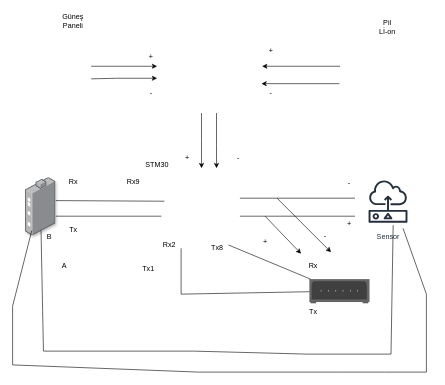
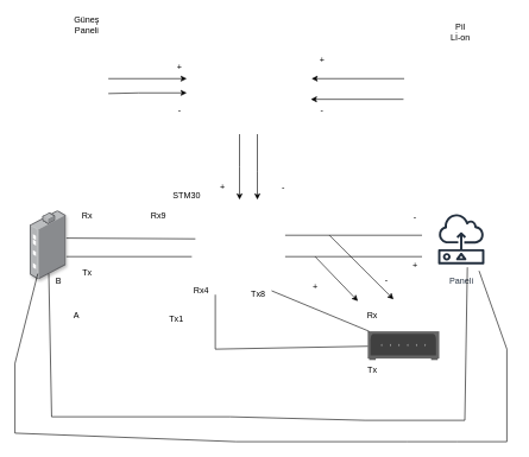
  <mxCell id="0" />
  <mxCell id="1" parent="0" />
  <mxCell id="2" value="" style="shape=image;html=1;verticalAlign=top;verticalLabelPosition=bottom;labelBackgroundColor=#ffffff;imageAspect=0;aspect=fixed;image=https://cdn2.iconfinder.com/data/icons/business-and-education-1/512/133_Solar_Panel_Energy_technology_smart_city_technology_smart-128.png;shadow=1;" vertex="1" parent="1"><mxGeometry x="31" y="60" width="128" height="128" as="geometry" /></mxCell>
  <mxCell id="3" value="" style="shape=image;html=1;verticalAlign=top;verticalLabelPosition=bottom;labelBackgroundColor=#ffffff;imageAspect=0;aspect=fixed;image=https://cdn4.iconfinder.com/data/icons/ionicons/512/icon-battery-charging-128.png;shadow=1;" vertex="1" parent="1"><mxGeometry x="591" y="50" width="128" height="128" as="geometry" /></mxCell>
  <mxCell id="4" value="" style="edgeStyle=none;orthogonalLoop=1;jettySize=auto;html=1;rounded=0;" edge="1" parent="1"><mxGeometry width="80" relative="1" as="geometry"><mxPoint x="151" y="110" as="sourcePoint" /><mxPoint x="261" y="110" as="targetPoint" /><Array as="points" /></mxGeometry></mxCell>
  <mxCell id="5" value="" style="edgeStyle=none;orthogonalLoop=1;jettySize=auto;html=1;rounded=0;" edge="1" parent="1"><mxGeometry width="80" relative="1" as="geometry"><mxPoint x="151" y="131" as="sourcePoint" /><mxPoint x="261" y="130" as="targetPoint" /><Array as="points"><mxPoint x="193" y="130" /></Array></mxGeometry></mxCell>
  <mxCell id="6" value="Güneş Paneli" style="text;strokeColor=none;align=center;fillColor=none;html=1;verticalAlign=middle;whiteSpace=wrap;rounded=0;" vertex="1" parent="1"><mxGeometry x="91" y="20" width="60" height="30" as="geometry" /></mxCell>
  <mxCell id="7" style="edgeStyle=orthogonalEdgeStyle;rounded=0;orthogonalLoop=1;jettySize=auto;html=1;" edge="1" parent="1" source="8"><mxGeometry relative="1" as="geometry"><mxPoint x="335" y="280" as="targetPoint" /></mxGeometry></mxCell>
  <mxCell id="8" value="" style="shape=image;html=1;verticalAlign=top;verticalLabelPosition=bottom;labelBackgroundColor=#ffffff;imageAspect=0;aspect=fixed;image=https://cdn3.iconfinder.com/data/icons/energy-and-power-glyph-24-px/24/Automotive_battery_battery_charging_car_battery_truck_battery_vehicle_battery_1-128.png;shadow=1;" vertex="1" parent="1"><mxGeometry x="271" y="60" width="128" height="128" as="geometry" /></mxCell>
  <mxCell id="9" value="" style="edgeStyle=none;orthogonalLoop=1;jettySize=auto;html=1;rounded=0;" edge="1" parent="1"><mxGeometry width="80" relative="1" as="geometry"><mxPoint x="566" y="110" as="sourcePoint" /><mxPoint x="436" y="110" as="targetPoint" /><Array as="points" /></mxGeometry></mxCell>
  <mxCell id="10" value="Pil&lt;div&gt;Lİ-on&lt;/div&gt;" style="text;strokeColor=none;align=center;fillColor=none;html=1;verticalAlign=middle;whiteSpace=wrap;rounded=0;" vertex="1" parent="1"><mxGeometry x="615" y="30" width="60" height="30" as="geometry" /></mxCell>
  <mxCell id="11" value="" style="shape=image;html=1;verticalAlign=top;verticalLabelPosition=bottom;labelBackgroundColor=#ffffff;imageAspect=0;aspect=fixed;image=https://cdn1.iconfinder.com/data/icons/ionicons-sharp-vol-1/512/hardware-chip-sharp-128.png;shadow=1;" vertex="1" parent="1"><mxGeometry x="271" y="280" width="128" height="128" as="geometry" /></mxCell>
  <mxCell id="12" value="+" style="text;strokeColor=none;align=center;fillColor=none;html=1;verticalAlign=middle;whiteSpace=wrap;rounded=0;" vertex="1" parent="1"><mxGeometry x="221" y="80" width="60" height="30" as="geometry" /></mxCell>
  <mxCell id="13" value="-" style="text;strokeColor=none;align=center;fillColor=none;html=1;verticalAlign=middle;whiteSpace=wrap;rounded=0;" vertex="1" parent="1"><mxGeometry x="221" y="140" width="60" height="30" as="geometry" /></mxCell>
  <mxCell id="14" value="+" style="text;strokeColor=none;align=center;fillColor=none;html=1;verticalAlign=middle;whiteSpace=wrap;rounded=0;" vertex="1" parent="1"><mxGeometry x="421" y="70" width="60" height="30" as="geometry" /></mxCell>
  <mxCell id="15" value="-" style="text;strokeColor=none;align=center;fillColor=none;html=1;verticalAlign=middle;whiteSpace=wrap;rounded=0;" vertex="1" parent="1"><mxGeometry x="421" y="140" width="60" height="30" as="geometry" /></mxCell>
  <mxCell id="16" value="" style="edgeStyle=none;orthogonalLoop=1;jettySize=auto;html=1;rounded=0;" edge="1" parent="1"><mxGeometry width="80" relative="1" as="geometry"><mxPoint x="565" y="139" as="sourcePoint" /><mxPoint x="435" y="139" as="targetPoint" /><Array as="points" /></mxGeometry></mxCell>
  <mxCell id="17" value="STM30" style="text;strokeColor=none;align=center;fillColor=none;html=1;verticalAlign=middle;whiteSpace=wrap;rounded=0;" vertex="1" parent="1"><mxGeometry x="231" y="260" width="60" height="30" as="geometry" /></mxCell>
  <mxCell id="18" style="edgeStyle=orthogonalEdgeStyle;rounded=0;orthogonalLoop=1;jettySize=auto;html=1;" edge="1" parent="1"><mxGeometry relative="1" as="geometry"><mxPoint x="360" y="188" as="sourcePoint" /><mxPoint x="360" y="280" as="targetPoint" /><Array as="points"><mxPoint x="360" y="240" /><mxPoint x="360" y="240" /></Array></mxGeometry></mxCell>
  <mxCell id="19" value="+" style="text;html=1;align=center;verticalAlign=middle;resizable=0;points=[];autosize=1;strokeColor=none;fillColor=none;" vertex="1" parent="1"><mxGeometry x="296" y="248" width="30" height="30" as="geometry" /></mxCell>
  <mxCell id="20" value="-" style="text;html=1;align=center;verticalAlign=middle;resizable=0;points=[];autosize=1;strokeColor=none;fillColor=none;" vertex="1" parent="1"><mxGeometry x="381" y="248" width="30" height="30" as="geometry" /></mxCell>
  <mxCell id="21" value="" style="image;points=[];aspect=fixed;html=1;align=center;shadow=1;dashed=0;image=img/lib/allied_telesis/media_converters/Industrial_Media_Converter.svg;strokeColor=#000000;direction=east;fillColor=#FF00FF;" vertex="1" parent="1"><mxGeometry x="41" y="295.5" width="51.05" height="97" as="geometry" /></mxCell>
  <mxCell id="22" value="Rx9" style="text;html=1;align=center;verticalAlign=middle;resizable=0;points=[];autosize=1;strokeColor=none;fillColor=none;fontFamily=Helvetica;fontSize=12;fontColor=default;labelBackgroundColor=#ffffff;" vertex="1" parent="1"><mxGeometry x="201" y="288" width="40" height="30" as="geometry" /></mxCell>
  <mxCell id="23" value="Tx1" style="text;html=1;align=center;verticalAlign=middle;resizable=0;points=[];autosize=1;strokeColor=none;fillColor=none;fontFamily=Helvetica;fontSize=12;fontColor=default;labelBackgroundColor=#ffffff;" vertex="1" parent="1"><mxGeometry x="226" y="433" width="40" height="30" as="geometry" /></mxCell>
  <mxCell id="24" value="Rx" style="text;html=1;align=center;verticalAlign=middle;resizable=0;points=[];autosize=1;strokeColor=none;fillColor=none;fontFamily=Helvetica;fontSize=12;fontColor=default;labelBackgroundColor=#ffffff;" vertex="1" parent="1"><mxGeometry x="101" y="288" width="40" height="30" as="geometry" /></mxCell>
  <mxCell id="25" value="Tx" style="text;html=1;align=center;verticalAlign=middle;resizable=0;points=[];autosize=1;strokeColor=none;fillColor=none;fontFamily=Helvetica;fontSize=12;fontColor=default;labelBackgroundColor=#ffffff;" vertex="1" parent="1"><mxGeometry x="101" y="368" width="40" height="30" as="geometry" /></mxCell>
- <mxCell id="26" value="Sensor" style="sketch=0;outlineConnect=0;fontColor=#232F3E;gradientColor=none;strokeColor=#232F3E;fillColor=default;dashed=0;verticalLabelPosition=bottom;verticalAlign=top;align=center;html=1;fontSize=12;fontStyle=0;aspect=fixed;shape=mxgraph.aws4.resourceIcon;resIcon=mxgraph.aws4.sensor;fontFamily=Helvetica;labelBackgroundColor=#ffffff;" vertex="1" parent="1"><mxGeometry x="601" y="290" width="90" height="90" as="geometry" /></mxCell>
+ <mxCell id="26" value="Paneli" style="sketch=0;outlineConnect=0;fontColor=#232F3E;gradientColor=none;strokeColor=#232F3E;fillColor=default;dashed=0;verticalLabelPosition=bottom;verticalAlign=top;align=center;html=1;fontSize=12;fontStyle=0;aspect=fixed;shape=mxgraph.aws4.resourceIcon;resIcon=mxgraph.aws4.sensor;fontFamily=Helvetica;labelBackgroundColor=#ffffff;" vertex="1" parent="1"><mxGeometry x="601" y="290" width="90" height="90" as="geometry" /></mxCell>
  <mxCell id="27" value="" style="html=1;verticalLabelPosition=bottom;verticalAlign=top;outlineConnect=0;shadow=0;dashed=0;shape=mxgraph.rack.hpe_aruba.gateways_controllers.aruba_9004_4_port_gbe_gateway_front;strokeColor=default;align=center;fontFamily=Helvetica;fontSize=12;fontColor=default;labelBackgroundColor=#ffffff;fillColor=default;" vertex="1" parent="1"><mxGeometry x="515" y="465" width="100" height="40" as="geometry" /></mxCell>
  <mxCell id="28" value="Rx" style="text;html=1;align=center;verticalAlign=middle;resizable=0;points=[];autosize=1;strokeColor=none;fillColor=none;fontFamily=Helvetica;fontSize=12;fontColor=default;labelBackgroundColor=#ffffff;" vertex="1" parent="1"><mxGeometry x="501" y="428" width="40" height="30" as="geometry" /></mxCell>
  <mxCell id="29" value="Tx" style="text;html=1;align=center;verticalAlign=middle;resizable=0;points=[];autosize=1;strokeColor=none;fillColor=none;fontFamily=Helvetica;fontSize=12;fontColor=default;labelBackgroundColor=#ffffff;" vertex="1" parent="1"><mxGeometry x="501" y="505" width="40" height="30" as="geometry" /></mxCell>
- <mxCell id="30" value="Rx2" style="text;html=1;align=center;verticalAlign=middle;resizable=0;points=[];autosize=1;strokeColor=none;fillColor=none;fontFamily=Helvetica;fontSize=12;fontColor=default;labelBackgroundColor=#ffffff;" vertex="1" parent="1"><mxGeometry x="261" y="392.5" width="40" height="30" as="geometry" /></mxCell>
+ <mxCell id="30" value="Rx4" style="text;html=1;align=center;verticalAlign=middle;resizable=0;points=[];autosize=1;strokeColor=none;fillColor=none;fontFamily=Helvetica;fontSize=12;fontColor=default;labelBackgroundColor=#ffffff;" vertex="1" parent="1"><mxGeometry x="261" y="392.5" width="40" height="30" as="geometry" /></mxCell>
  <mxCell id="31" value="Tx8" style="text;html=1;align=center;verticalAlign=middle;resizable=0;points=[];autosize=1;strokeColor=none;fillColor=none;fontFamily=Helvetica;fontSize=12;fontColor=default;labelBackgroundColor=#ffffff;" vertex="1" parent="1"><mxGeometry x="341" y="398" width="40" height="30" as="geometry" /></mxCell>
  <mxCell id="32" value="" style="endArrow=none;html=1;rounded=0;fontFamily=Helvetica;fontSize=12;fontColor=default;labelBackgroundColor=#ffffff;" edge="1" parent="1"><mxGeometry width="50" height="50" relative="1" as="geometry"><mxPoint x="399" y="330" as="sourcePoint" /><mxPoint x="591" y="330" as="targetPoint" /></mxGeometry></mxCell>
  <mxCell id="33" value="" style="endArrow=none;html=1;rounded=0;fontFamily=Helvetica;fontSize=12;fontColor=default;labelBackgroundColor=#ffffff;entryX=0.016;entryY=0.43;entryDx=0;entryDy=0;entryPerimeter=0;exitX=0.999;exitY=0.397;exitDx=0;exitDy=0;exitPerimeter=0;" edge="1" parent="1" source="21" target="11"><mxGeometry width="50" height="50" relative="1" as="geometry"><mxPoint x="111" y="333.5" as="sourcePoint" /><mxPoint x="231" y="333.5" as="targetPoint" /></mxGeometry></mxCell>
  <mxCell id="34" value="" style="endArrow=none;html=1;rounded=0;fontFamily=Helvetica;fontSize=12;fontColor=default;labelBackgroundColor=#ffffff;entryX=-0.023;entryY=0.625;entryDx=0;entryDy=0;entryPerimeter=0;" edge="1" parent="1" target="11"><mxGeometry width="50" height="50" relative="1" as="geometry"><mxPoint x="92.05" y="360" as="sourcePoint" /><mxPoint x="254" y="361" as="targetPoint" /></mxGeometry></mxCell>
  <mxCell id="35" value="" style="endArrow=none;html=1;rounded=0;fontFamily=Helvetica;fontSize=12;fontColor=default;labelBackgroundColor=#ffffff;" edge="1" parent="1"><mxGeometry width="50" height="50" relative="1" as="geometry"><mxPoint x="399" y="360" as="sourcePoint" /><mxPoint x="591" y="360" as="targetPoint" /><Array as="points"><mxPoint x="501" y="360" /></Array></mxGeometry></mxCell>
  <mxCell id="36" value="-" style="text;html=1;align=center;verticalAlign=middle;resizable=0;points=[];autosize=1;strokeColor=none;fillColor=none;fontFamily=Helvetica;fontSize=12;fontColor=default;labelBackgroundColor=#ffffff;" vertex="1" parent="1"><mxGeometry x="566" y="290" width="30" height="30" as="geometry" /></mxCell>
  <mxCell id="37" value="+" style="text;html=1;align=center;verticalAlign=middle;resizable=0;points=[];autosize=1;strokeColor=none;fillColor=none;fontFamily=Helvetica;fontSize=12;fontColor=default;labelBackgroundColor=#ffffff;" vertex="1" parent="1"><mxGeometry x="566" y="358" width="30" height="30" as="geometry" /></mxCell>
  <mxCell id="38" value="" style="endArrow=none;html=1;rounded=0;fontFamily=Helvetica;fontSize=12;fontColor=default;labelBackgroundColor=#ffffff;" edge="1" parent="1" target="27"><mxGeometry width="50" height="50" relative="1" as="geometry"><mxPoint x="380" y="408" as="sourcePoint" /><mxPoint x="380" y="480" as="targetPoint" /></mxGeometry></mxCell>
  <mxCell id="39" value="" style="endArrow=none;html=1;rounded=0;fontFamily=Helvetica;fontSize=12;fontColor=default;labelBackgroundColor=#ffffff;exitX=0.438;exitY=0.969;exitDx=0;exitDy=0;exitPerimeter=0;" edge="1" parent="1" target="27"><mxGeometry width="50" height="50" relative="1" as="geometry"><mxPoint x="301.004" y="413.462" as="sourcePoint" /><mxPoint x="534.94" y="492.53" as="targetPoint" /><Array as="points"><mxPoint x="301" y="490" /></Array></mxGeometry></mxCell>
  <mxCell id="40" value="" style="endArrow=none;html=1;rounded=0;fontFamily=Helvetica;fontSize=12;fontColor=default;labelBackgroundColor=#ffffff;entryX=0.509;entryY=0.964;entryDx=0;entryDy=0;entryPerimeter=0;" edge="1" parent="1"><mxGeometry width="50" height="50" relative="1" as="geometry"><mxPoint x="654.588" y="375" as="sourcePoint" /><mxPoint x="67.414" y="384.008" as="targetPoint" /><Array as="points"><mxPoint x="651" y="590" /><mxPoint x="511" y="590" /><mxPoint x="321.43" y="585" /><mxPoint x="71.43" y="585" /></Array></mxGeometry></mxCell>
  <mxCell id="41" value="" style="endArrow=none;html=1;rounded=0;fontFamily=Helvetica;fontSize=12;fontColor=default;labelBackgroundColor=#ffffff;entryX=0.039;entryY=0.912;entryDx=0;entryDy=0;entryPerimeter=0;" edge="1" parent="1"><mxGeometry width="50" height="50" relative="1" as="geometry"><mxPoint x="670.968" y="380" as="sourcePoint" /><mxPoint x="51.991" y="383.964" as="targetPoint" /><Array as="points"><mxPoint x="710" y="490" /><mxPoint x="710" y="620" /><mxPoint x="640" y="620" /><mxPoint x="570" y="620" /><mxPoint x="330" y="620" /><mxPoint x="20" y="608" /><mxPoint x="20" y="510" /></Array></mxGeometry></mxCell>
  <mxCell id="42" value="A" style="text;html=1;align=center;verticalAlign=middle;resizable=0;points=[];autosize=1;strokeColor=none;fillColor=none;fontFamily=Helvetica;fontSize=12;fontColor=default;labelBackgroundColor=#ffffff;" vertex="1" parent="1"><mxGeometry x="91" y="428" width="30" height="30" as="geometry" /></mxCell>
  <mxCell id="43" value="B" style="text;html=1;align=center;verticalAlign=middle;resizable=0;points=[];autosize=1;strokeColor=none;fillColor=none;fontFamily=Helvetica;fontSize=12;fontColor=default;labelBackgroundColor=#ffffff;" vertex="1" parent="1"><mxGeometry x="66" y="380" width="30" height="30" as="geometry" /></mxCell>
  <mxCell id="44" value="" style="edgeStyle=none;orthogonalLoop=1;jettySize=auto;html=1;rounded=0;" edge="1" parent="1"><mxGeometry width="80" relative="1" as="geometry"><mxPoint x="441" y="360" as="sourcePoint" /><mxPoint x="501" y="422.5" as="targetPoint" /><Array as="points" /></mxGeometry></mxCell>
  <mxCell id="45" value="" style="edgeStyle=none;orthogonalLoop=1;jettySize=auto;html=1;rounded=0;" edge="1" parent="1"><mxGeometry width="80" relative="1" as="geometry"><mxPoint x="461" y="330" as="sourcePoint" /><mxPoint x="551" y="420" as="targetPoint" /><Array as="points" /></mxGeometry></mxCell>
  <mxCell id="46" value="+" style="text;html=1;align=center;verticalAlign=middle;resizable=0;points=[];autosize=1;strokeColor=none;fillColor=none;fontFamily=Helvetica;fontSize=12;fontColor=default;labelBackgroundColor=#ffffff;" vertex="1" parent="1"><mxGeometry x="426" y="388" width="30" height="30" as="geometry" /></mxCell>
  <mxCell id="47" value="-" style="text;html=1;align=center;verticalAlign=middle;resizable=0;points=[];autosize=1;strokeColor=none;fillColor=none;fontFamily=Helvetica;fontSize=12;fontColor=default;labelBackgroundColor=#ffffff;" vertex="1" parent="1"><mxGeometry x="526" y="378" width="30" height="30" as="geometry" /></mxCell>
